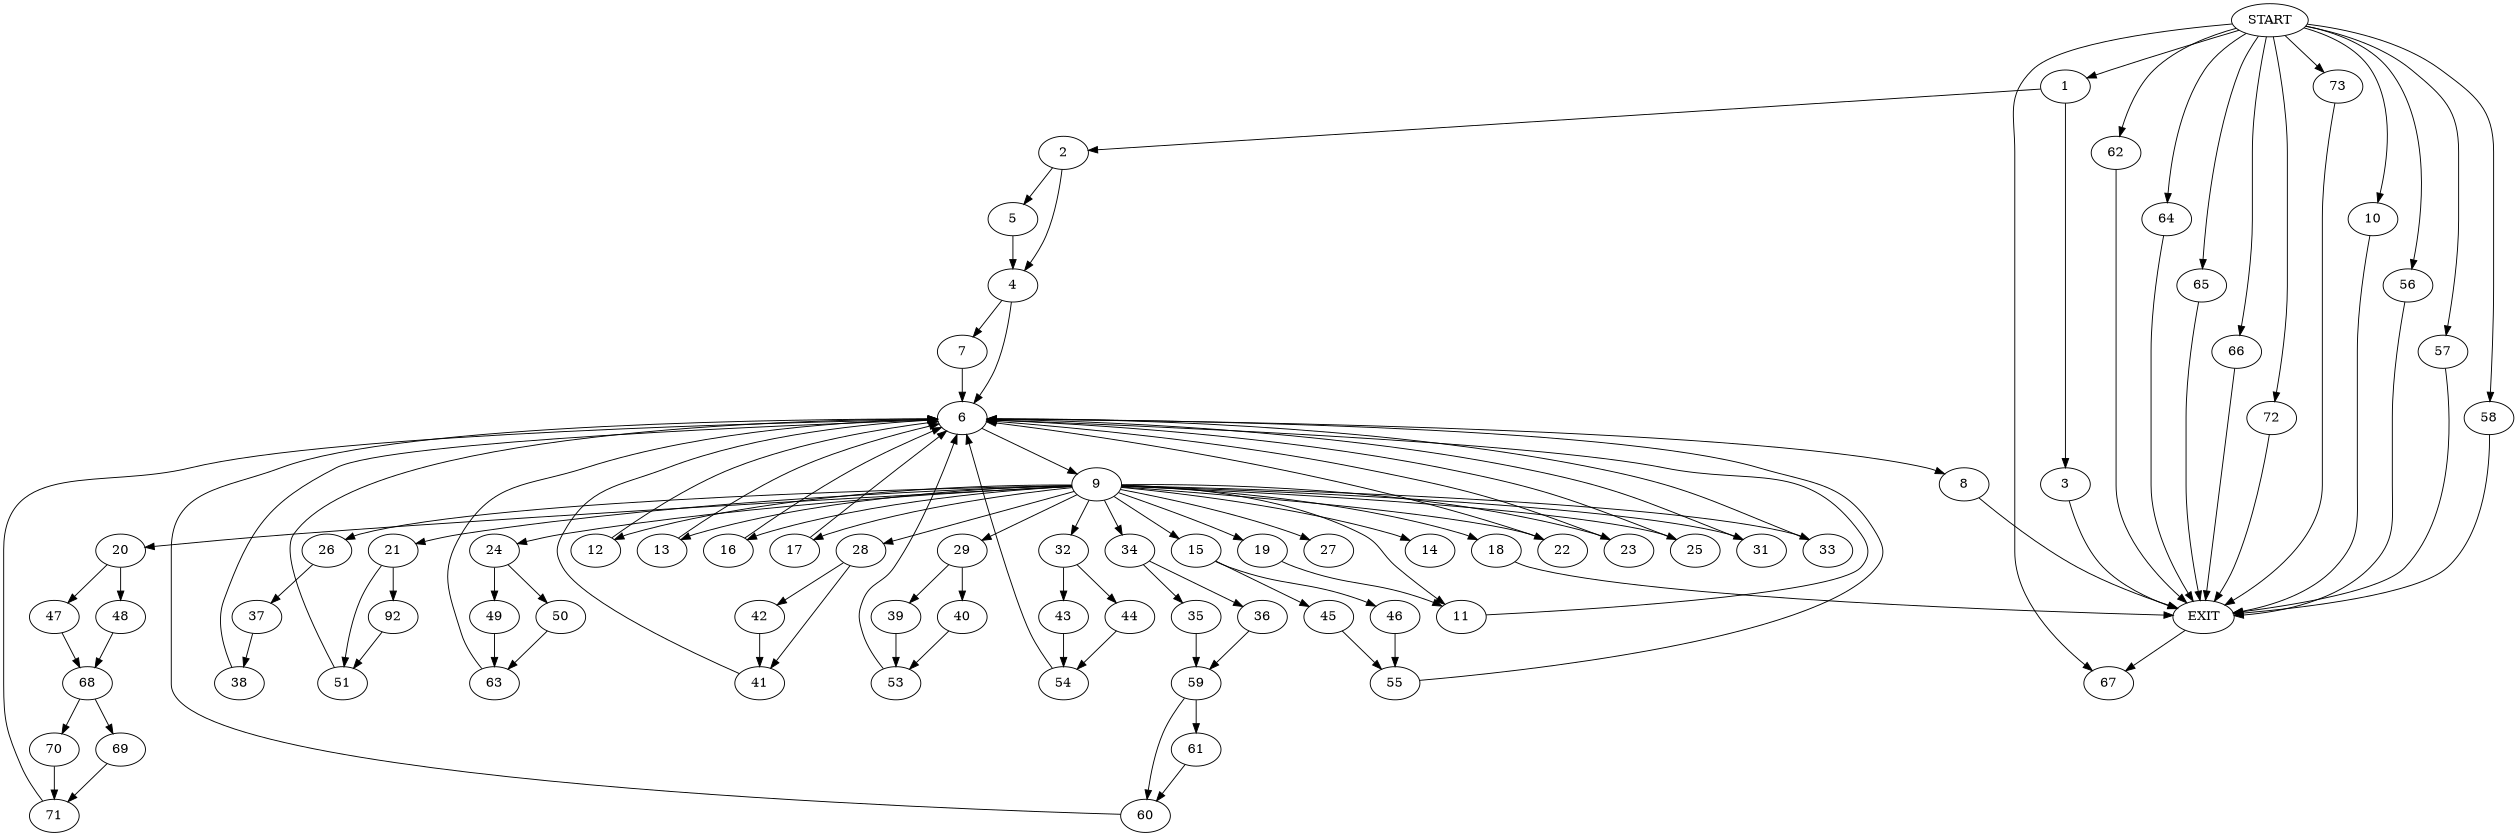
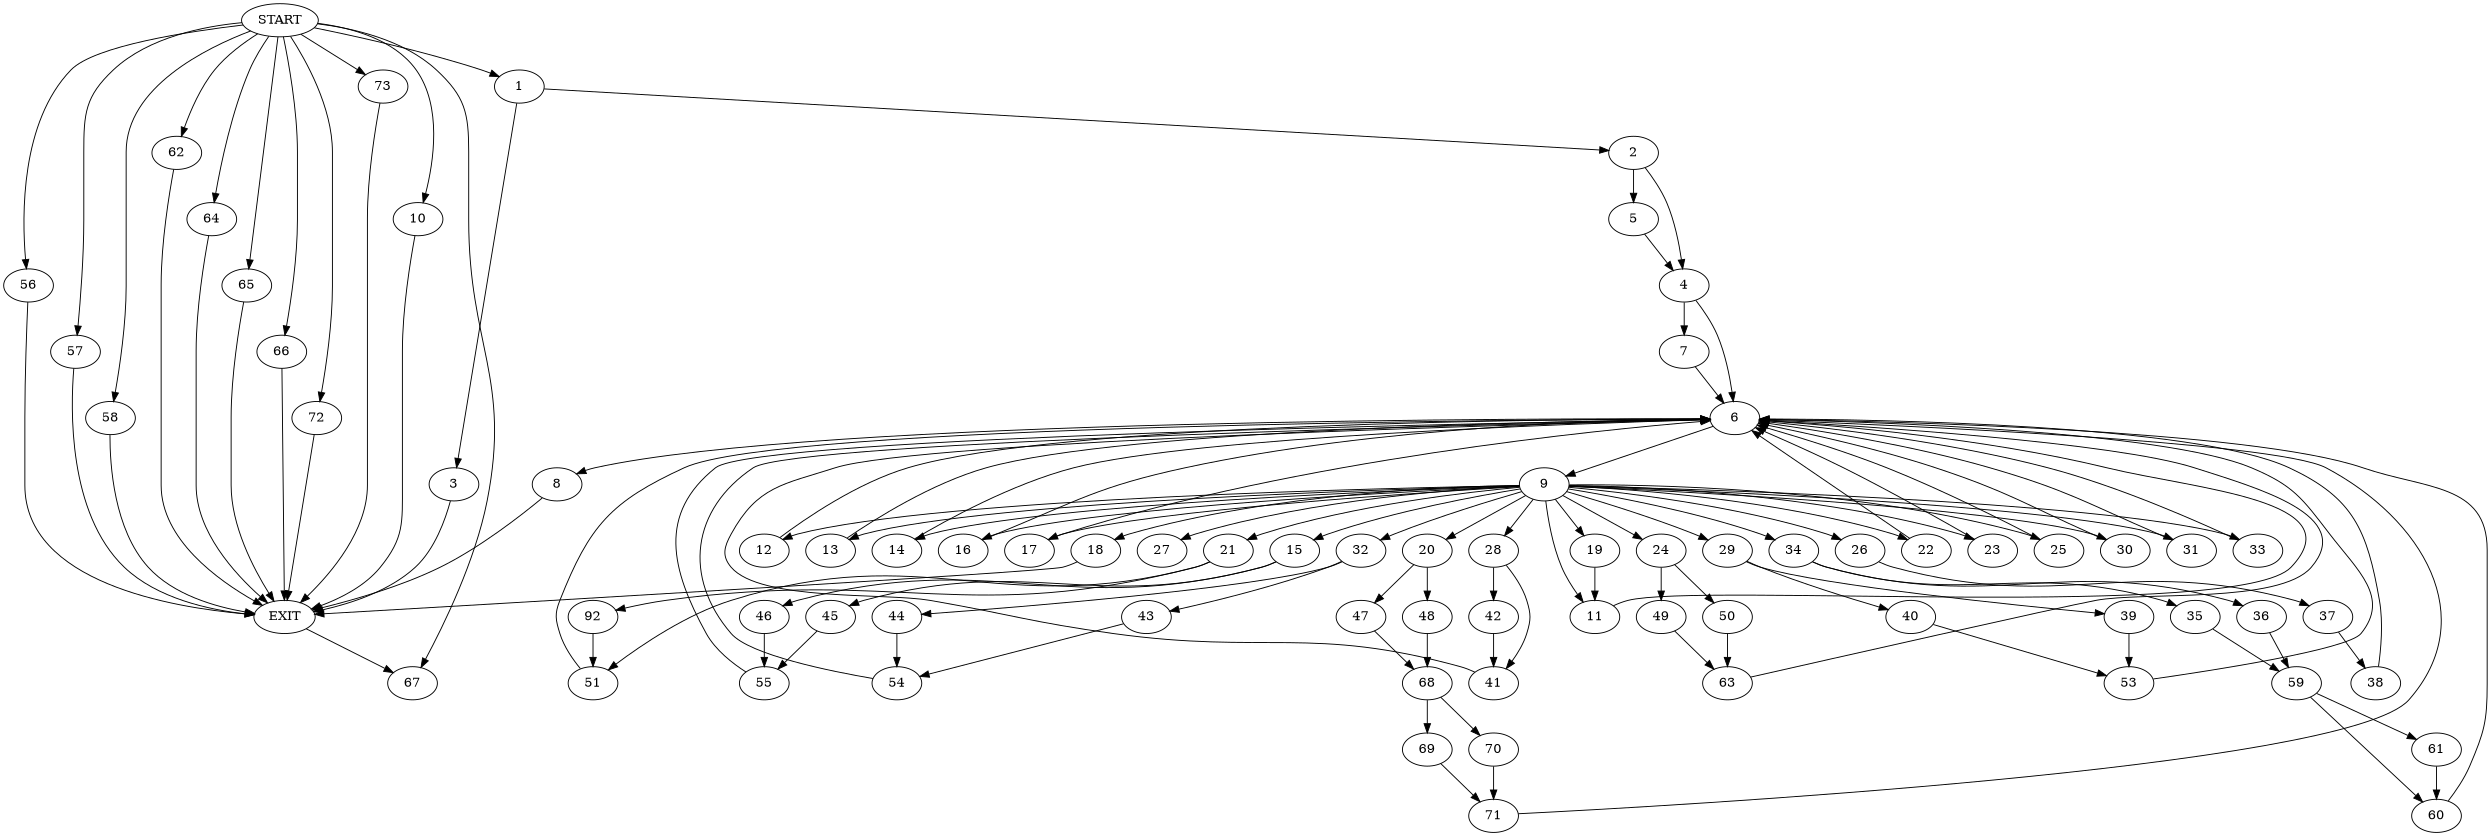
  digraph {
    n1 [label=START]
    1
    10
    56
    57
    58
    62
    64
    65
    66
    67
    72
    73
    2
    3
    n16 [label=EXIT]
    4
    5
    6
    7
    8
    9
    11
    12
    13
    14
    15
    16
    17
    18
    19
    20
    21
    22
    23
    24
    25
    26
    27
    28
    29
+   30
    31
    32
    33
    34
    45
    46
    47
    48
    51
    n52 [label=92]
    49
    50
    37
    41
    42
    39
    40
    43
    44
    35
    36
    55
    68
    63
    38
    53
    54
    59
    60
    61
    69
    70
    71
    n1 -> 1
    n1 -> 10
    n1 -> 56
    n1 -> 57
    n1 -> 58
    n1 -> 62
    n1 -> 64
    n1 -> 65
    n1 -> 66
    n1 -> 67
    n1 -> 72
    n1 -> 73
    1 -> 2
    1 -> 3
    10 -> n16
    56 -> n16
    57 -> n16
    58 -> n16
    62 -> n16
    64 -> n16
    65 -> n16
    66 -> n16
    72 -> n16
    73 -> n16
    2 -> 4
    2 -> 5
    3 -> n16
    n16 -> 67
    4 -> 6
    4 -> 7
    5 -> 4
    6 -> 8
    6 -> 9
    7 -> 6
    8 -> n16
    9 -> 11
    9 -> 12
    9 -> 13
    9 -> 14
    9 -> 15
    9 -> 16
    9 -> 17
    9 -> 18
    9 -> 19
    9 -> 20
    9 -> 21
    9 -> 22
    9 -> 23
    9 -> 24
    9 -> 25
    9 -> 26
    9 -> 27
    9 -> 28
    9 -> 29
+   9 -> 30
    9 -> 31
    9 -> 32
    9 -> 33
    9 -> 34
    11 -> 6
    12 -> 6
    13 -> 6
+   14 -> 6
    15 -> 45
    15 -> 46
    16 -> 6
    17 -> 6
    18 -> n16
    19 -> 11
    20 -> 47
    20 -> 48
    21 -> 51
    21 -> n52
    22 -> 6
    23 -> 6
    24 -> 49
    24 -> 50
    25 -> 6
    26 -> 37
    28 -> 41
    28 -> 42
    29 -> 39
    29 -> 40
+   30 -> 6
    31 -> 6
    32 -> 43
    32 -> 44
    33 -> 6
    34 -> 35
    34 -> 36
    45 -> 55
    46 -> 55
    47 -> 68
    48 -> 68
    51 -> 6
    n52 -> 51
    49 -> 63
    50 -> 63
    37 -> 38
    41 -> 6
    42 -> 41
    39 -> 53
    40 -> 53
    43 -> 54
    44 -> 54
    35 -> 59
    36 -> 59
    55 -> 6
    68 -> 69
    68 -> 70
    63 -> 6
    38 -> 6
    53 -> 6
    54 -> 6
    59 -> 60
    59 -> 61
    60 -> 6
    61 -> 60
    69 -> 71
    70 -> 71
    71 -> 6
  }
